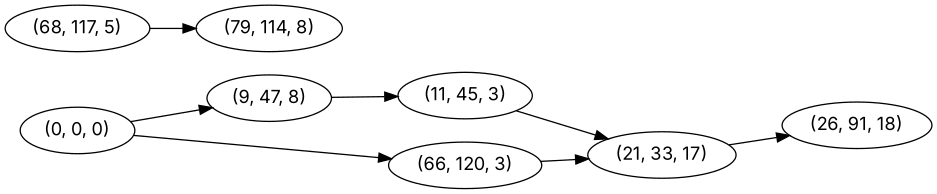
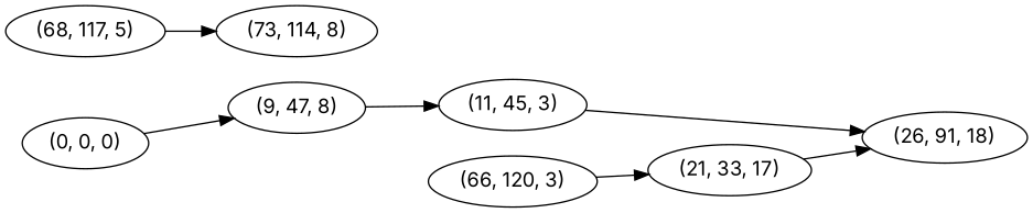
  digraph {
    fontname=Inter
    rankdir=LR
    node [fontname=Inter]
    edge [fontname=Inter]
    "(0, 0, 0)"
    "(9, 47, 8)"
    "(66, 120, 3)"
    n4 [label="(11, 45, 3)"]
    "(21, 33, 17)"
    n6 [label="(26, 91, 18)"]
    "(68, 117, 5)"
-   "(73, 114, 8)" [label="(79, 114, 8)"]
+   "(73, 114, 8)"
    "(0, 0, 0)" -> "(9, 47, 8)"
-   "(0, 0, 0)" -> "(66, 120, 3)"
    "(9, 47, 8)" -> n4
    "(66, 120, 3)" -> "(21, 33, 17)"
-   n4 -> "(21, 33, 17)"
+   n4 -> n6
    "(21, 33, 17)" -> n6
    "(68, 117, 5)" -> "(73, 114, 8)"
  }
